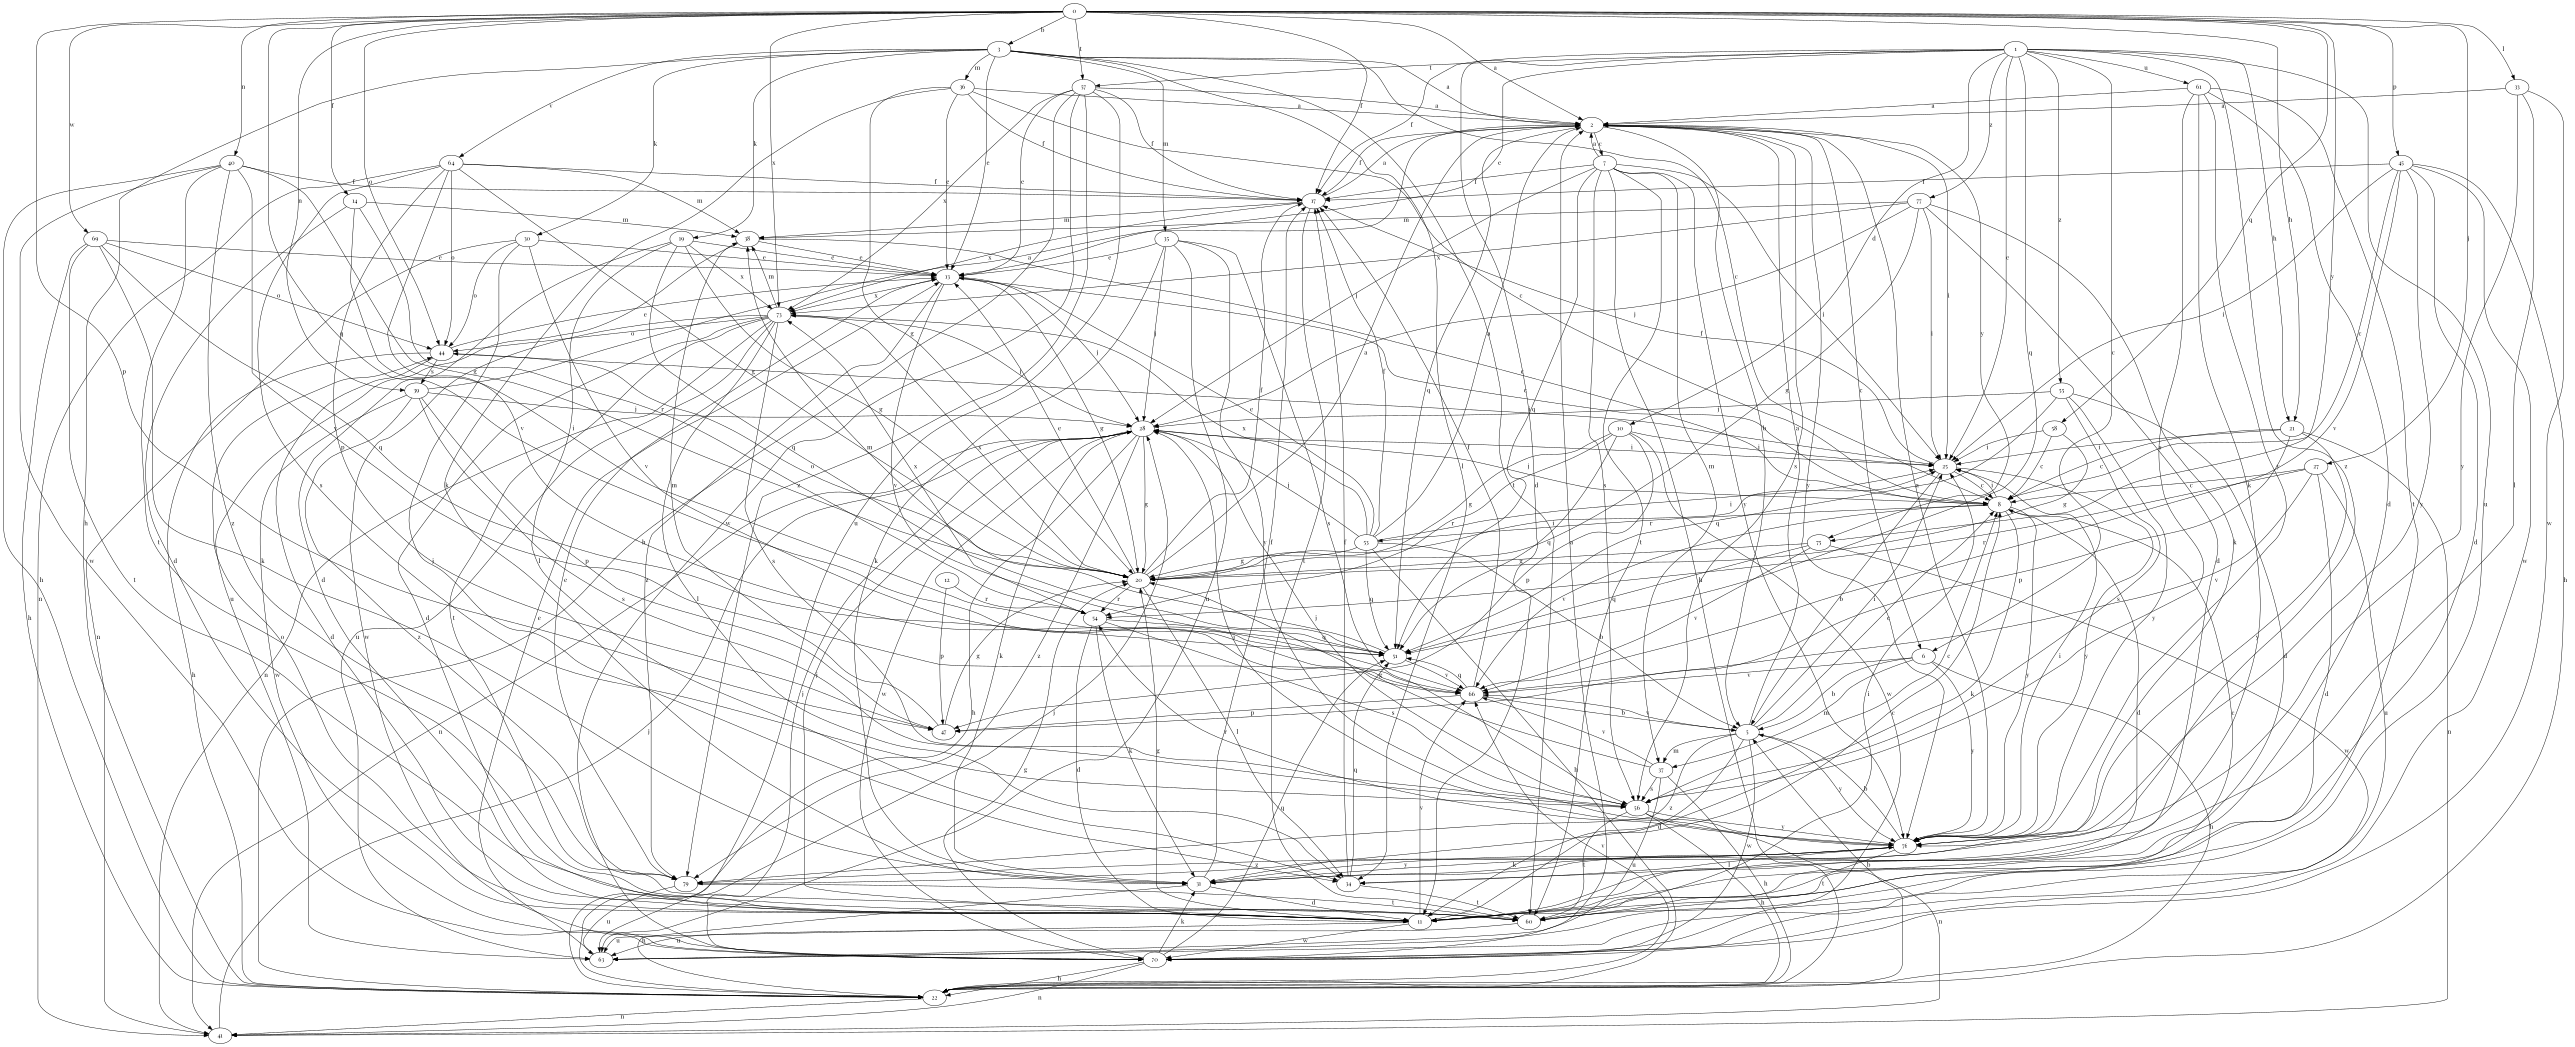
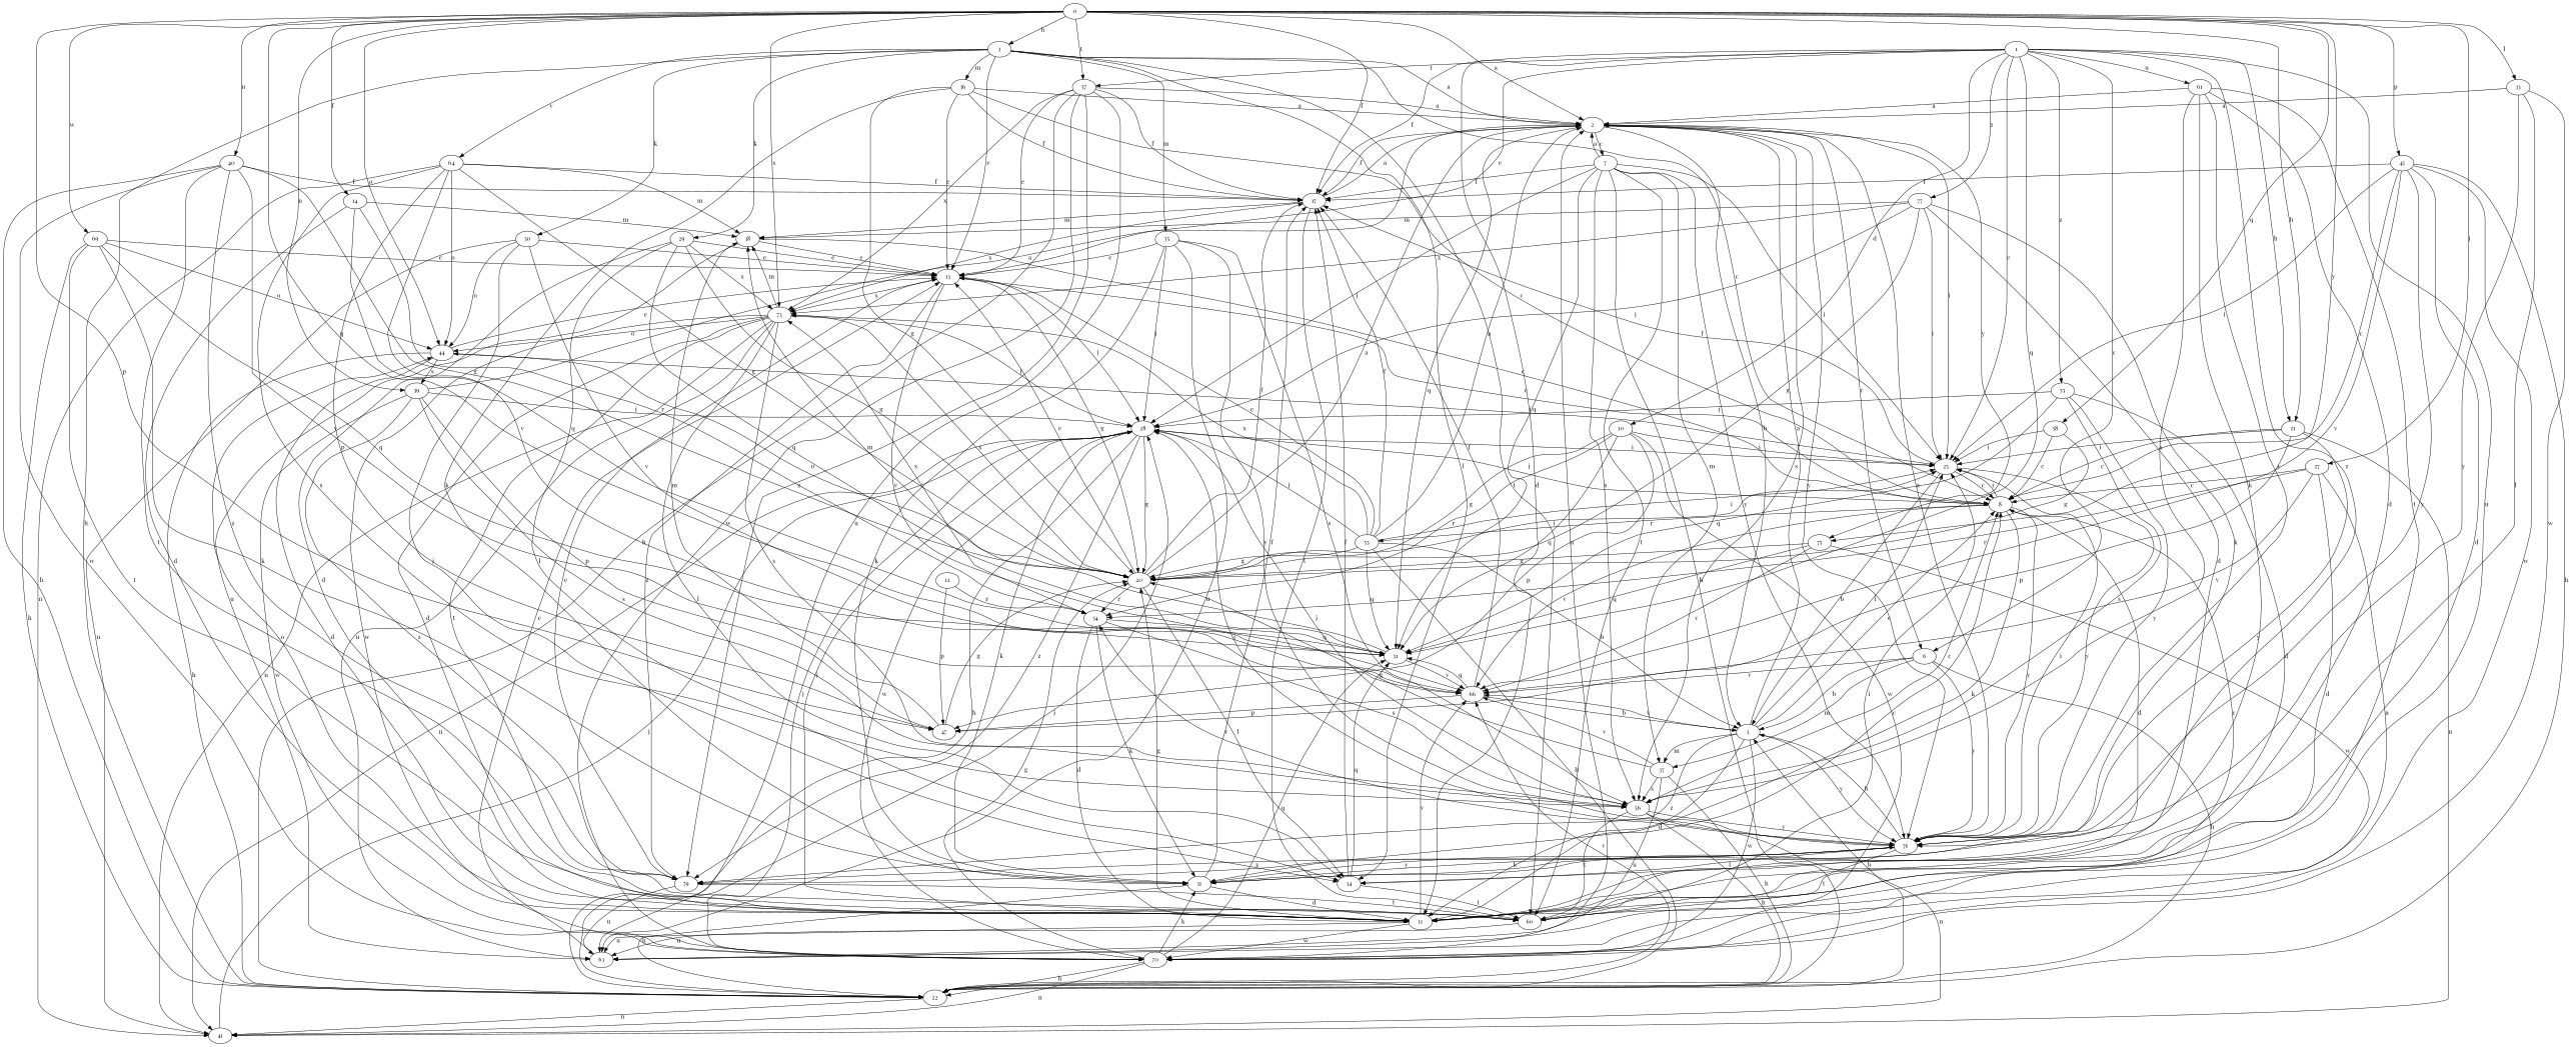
  strict digraph {
    fontname="Playfair Display"
    node [fontname="Playfair Display"]
    edge [fontname="Playfair Display"]
    0
    2
    3
    14
    17
    21
    27
    33
    39
    40
    44
    45
    47
    n14 [label=58]
    51
    57
    69
    73
    75
    6
    5
    7
    25
    56
    76
    13
    8
    22
-   29 [label=19]
+   29
    30
    34
    35
    36
    60
    64
    11
    54
    38
    41
    63
    66
    70
    79
    28
    20
    31
    1
    10
    55
    61
    77
    37
    12
    53
    0 -> 2 [label=a]
    0 -> 3 [label=b]
    0 -> 14 [label=f]
    0 -> 17 [label=f]
    0 -> 21 [label=h]
    0 -> 27 [label=j]
    0 -> 33 [label=l]
    0 -> 39 [label=n]
    0 -> 40 [label=n]
    0 -> 44 [label=o]
    0 -> 45 [label=p]
    0 -> 47 [label=p]
    0 -> n14 [label=q]
    0 -> 51 [label=q]
    0 -> 57 [label=t]
    0 -> 69 [label=w]
    0 -> 73 [label=x]
    0 -> 75 [label=y]
    2 -> 17 [label=f]
    2 -> 51 [label=q]
    2 -> 75 [label=y]
    2 -> 6 [label=c]
    2 -> 5 [label=b]
    2 -> 7 [label=c]
    2 -> 25 [label=i]
    2 -> 56 [label=s]
    2 -> 76 [label=y]
    3 -> 2 [label=a]
    3 -> 13 [label=e]
    3 -> 8 [label=c]
    3 -> 22 [label=h]
    3 -> 29 [label=k]
    3 -> 30 [label=k]
    3 -> 34 [label=l]
    3 -> 35 [label=m]
    3 -> 36 [label=m]
    3 -> 60 [label=t]
    3 -> 64 [label=v]
-   14 -> 51 [label=i]
+   14 -> 51 [label=q]
    14 -> 11 [label=d]
    14 -> 54 [label=r]
    14 -> 38 [label=m]
    17 -> 2 [label=a]
    17 -> 73 [label=x]
    17 -> 60 [label=t]
    17 -> 38 [label=m]
    21 -> 47 [label=p]
    21 -> 25 [label=i]
    21 -> 76 [label=y]
    21 -> 8 [label=c]
    21 -> 41 [label=n]
    27 -> 8 [label=c]
    27 -> 11 [label=d]
    27 -> 54 [label=r]
    27 -> 63 [label=u]
    27 -> 66 [label=v]
    33 -> 2 [label=a]
    33 -> 76 [label=y]
    33 -> 34 [label=l]
    33 -> 70 [label=w]
    39 -> 2 [label=a]
    39 -> 47 [label=p]
    39 -> 56 [label=s]
    39 -> 70 [label=w]
    39 -> 79 [label=z]
    39 -> 28 [label=j]
    40 -> 17 [label=f]
    40 -> 22 [label=h]
    40 -> 60 [label=t]
    40 -> 66 [label=v]
    40 -> 70 [label=w]
    40 -> 79 [label=z]
    40 -> 20 [label=g]
    44 -> 39 [label=s]
    44 -> 25 [label=i]
    44 -> 13 [label=e]
    44 -> 22 [label=h]
    44 -> 11 [label=d]
    45 -> 17 [label=f]
    45 -> 25 [label=i]
    45 -> 76 [label=y]
    45 -> 8 [label=c]
    45 -> 22 [label=h]
    45 -> 11 [label=d]
    45 -> 66 [label=v]
    45 -> 70 [label=w]
    47 -> 38 [label=m]
    47 -> 20 [label=g]
    n14 -> 25 [label=i]
    n14 -> 8 [label=c]
    n14 -> 20 [label=g]
    51 -> 38 [label=m]
    51 -> 66 [label=v]
    57 -> 2 [label=a]
    57 -> 17 [label=f]
    57 -> 73 [label=x]
    57 -> 13 [label=e]
    57 -> 22 [label=h]
    57 -> 63 [label=u]
    57 -> 70 [label=w]
    57 -> 79 [label=z]
    69 -> 44 [label=o]
    69 -> 51 [label=q]
    69 -> 13 [label=e]
    69 -> 22 [label=h]
    69 -> 60 [label=t]
    69 -> 31 [label=k]
    73 -> 44 [label=o]
    73 -> 56 [label=s]
    73 -> 34 [label=l]
    73 -> 60 [label=t]
    73 -> 11 [label=d]
    73 -> 38 [label=m]
    73 -> 41 [label=n]
    73 -> 63 [label=u]
    73 -> 70 [label=w]
    73 -> 28 [label=j]
    75 -> 51 [label=q]
    75 -> 66 [label=v]
    75 -> 70 [label=w]
    75 -> 20 [label=g]
    6 -> 5 [label=b]
    6 -> 76 [label=y]
    6 -> 22 [label=h]
    6 -> 66 [label=v]
    6 -> 37 [label=m]
    5 -> 2 [label=a]
    5 -> 25 [label=i]
    5 -> 76 [label=y]
    5 -> 8 [label=c]
    5 -> 11 [label=d]
    5 -> 66 [label=v]
    5 -> 70 [label=w]
    5 -> 79 [label=z]
    5 -> 37 [label=m]
    7 -> 2 [label=a]
    7 -> 17 [label=f]
    7 -> 51 [label=q]
    7 -> 25 [label=i]
    7 -> 56 [label=s]
    7 -> 76 [label=y]
    7 -> 22 [label=h]
    7 -> 60 [label=t]
    7 -> 28 [label=j]
    7 -> 37 [label=m]
    25 -> 17 [label=f]
    25 -> 5 [label=b]
    25 -> 76 [label=y]
    25 -> 8 [label=c]
    56 -> 76 [label=y]
    56 -> 8 [label=c]
    56 -> 22 [label=h]
    56 -> 60 [label=t]
    56 -> 41 [label=n]
    56 -> 28 [label=j]
    76 -> 2 [label=a]
    76 -> 5 [label=b]
    76 -> 25 [label=i]
    76 -> 34 [label=l]
    76 -> 60 [label=t]
    76 -> 54 [label=r]
    76 -> 79 [label=z]
    76 -> 28 [label=j]
    76 -> 31 [label=k]
    13 -> 73 [label=x]
    13 -> 8 [label=c]
    13 -> 66 [label=v]
    13 -> 79 [label=z]
    13 -> 28 [label=j]
    13 -> 20 [label=g]
    8 -> 25 [label=i]
    8 -> 76 [label=y]
    8 -> 11 [label=d]
    8 -> 66 [label=v]
    8 -> 28 [label=j]
    8 -> 31 [label=k]
    8 -> 53 [label=r]
    22 -> 5 [label=b]
    22 -> 41 [label=n]
    22 -> 66 [label=v]
    22 -> 28 [label=j]
    29 -> 51 [label=q]
    29 -> 73 [label=x]
    29 -> 13 [label=e]
    29 -> 34 [label=l]
    29 -> 11 [label=d]
    29 -> 20 [label=g]
    30 -> 44 [label=o]
    30 -> 13 [label=e]
    30 -> 34 [label=j]
    30 -> 41 [label=n]
    30 -> 66 [label=v]
    34 -> 17 [label=f]
    34 -> 51 [label=q]
    34 -> 60 [label=t]
    35 -> 56 [label=s]
    35 -> 76 [label=y]
    35 -> 13 [label=e]
    35 -> 63 [label=u]
    35 -> 28 [label=j]
    35 -> 31 [label=k]
    36 -> 2 [label=a]
    36 -> 17 [label=f]
    36 -> 13 [label=e]
    36 -> 8 [label=c]
    36 -> 20 [label=g]
    36 -> 31 [label=k]
    60 -> 25 [label=i]
    60 -> 8 [label=c]
    60 -> 63 [label=u]
    64 -> 17 [label=f]
    64 -> 44 [label=o]
    64 -> 47 [label=p]
    64 -> 56 [label=s]
    64 -> 38 [label=m]
    64 -> 41 [label=n]
    64 -> 66 [label=v]
    64 -> 20 [label=g]
    11 -> 44 [label=o]
    11 -> 8 [label=c]
    11 -> 63 [label=u]
    11 -> 66 [label=v]
    11 -> 70 [label=w]
    11 -> 28 [label=j]
    11 -> 20 [label=g]
    54 -> 51 [label=q]
    54 -> 73 [label=x]
    54 -> 56 [label=s]
    54 -> 11 [label=d]
    54 -> 31 [label=k]
    38 -> 13 [label=e]
    38 -> 8 [label=c]
    38 -> 63 [label=u]
    41 -> 28 [label=j]
    63 -> 13 [label=e]
    66 -> 17 [label=f]
    66 -> 47 [label=p]
    66 -> 51 [label=q]
    66 -> 5 [label=b]
    70 -> 2 [label=a]
    70 -> 51 [label=q]
    70 -> 22 [label=h]
    70 -> 41 [label=n]
    70 -> 28 [label=j]
    70 -> 20 [label=g]
    70 -> 31 [label=k]
    79 -> 13 [label=e]
    79 -> 60 [label=t]
    79 -> 63 [label=u]
    28 -> 25 [label=i]
    28 -> 22 [label=h]
    28 -> 41 [label=n]
    28 -> 70 [label=w]
    28 -> 79 [label=z]
    28 -> 20 [label=g]
    28 -> 31 [label=k]
    20 -> 2 [label=a]
    20 -> 17 [label=f]
    20 -> 44 [label=o]
    20 -> 73 [label=x]
    20 -> 25 [label=i]
    20 -> 13 [label=e]
    20 -> 34 [label=l]
    20 -> 54 [label=r]
    31 -> 17 [label=f]
    31 -> 76 [label=y]
    31 -> 22 [label=h]
    31 -> 11 [label=d]
    1 -> 17 [label=f]
    1 -> 21 [label=h]
    1 -> 51 [label=q]
    1 -> 57 [label=t]
    1 -> 6 [label=c]
    1 -> 25 [label=e]
    1 -> 13 [label=e]
    1 -> 11 [label=d]
    1 -> 63 [label=u]
    1 -> 79 [label=z]
    1 -> 10 [label=d]
    1 -> 55 [label=z]
    1 -> 61 [label=u]
    1 -> 77 [label=z]
    10 -> 47 [label=p]
    10 -> 51 [label=q]
    10 -> 25 [label=i]
    10 -> 54 [label=r]
    10 -> 70 [label=w]
    10 -> 20 [label=g]
    55 -> 51 [label=q]
    55 -> 56 [label=s]
    55 -> 76 [label=y]
    55 -> 11 [label=d]
    55 -> 28 [label=j]
    61 -> 2 [label=a]
    61 -> 56 [label=s]
    61 -> 76 [label=y]
    61 -> 60 [label=t]
    61 -> 11 [label=d]
    61 -> 31 [label=k]
    77 -> 73 [label=x]
    77 -> 25 [label=i]
    77 -> 11 [label=d]
    77 -> 38 [label=m]
    77 -> 28 [label=j]
    77 -> 20 [label=g]
    77 -> 31 [label=k]
    37 -> 56 [label=s]
    37 -> 22 [label=h]
    37 -> 63 [label=u]
    37 -> 66 [label=v]
    37 -> 20 [label=g]
    12 -> 47 [label=p]
    12 -> 54 [label=r]
    53 -> 2 [label=a]
    53 -> 17 [label=f]
    53 -> 51 [label=q]
    53 -> 73 [label=x]
    53 -> 5 [label=b]
    53 -> 25 [label=i]
    53 -> 13 [label=e]
    53 -> 22 [label=h]
    53 -> 28 [label=j]
    53 -> 20 [label=g]
  }
